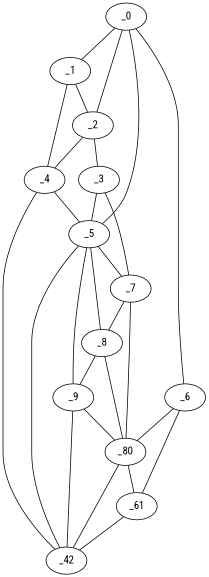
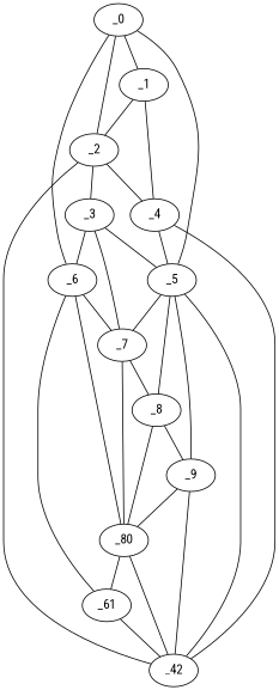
  graph {
    fontname="Roboto Condensed"
    node [fontname="Roboto Condensed" x=83]
    edge [fontname="Roboto Condensed" valence=2]
    _0 [x=47 y=39]
    _1 [x=71 y=16]
    _2 [x=73 y=10]
    _5 [y=79]
    _6 [y=97]
    _4 [x=82 y=38]
    _3 [x=79 y=89]
    n8 [label=_42 x=99 y=65]
    _7 [x=89 y=85]
    _8 [x=94 y=84]
    _9 [x=96 y=73]
    n12 [label=_80 x=96 y=94]
    n13 [label=_61 x=98 y=116]
    _0 -- _1
    _0 -- _2 [valence=1]
    _0 -- _5
    _0 -- _6 [valence=1]
    _1 -- _2 [valence=1]
    _1 -- _4
    _2 -- _4
    _2 -- _3
+   _2 -- n8 [valence=1]
    _5 -- n8 [valence=1]
    _5 -- _7
    _5 -- _8
    _5 -- _9
+   _6 -- _7
    _6 -- n12
    _6 -- n13 [valence=1]
    _4 -- _5
    _4 -- n8 [valence=1]
    _3 -- _5
+   _3 -- _6
    _3 -- _7
    _7 -- _8 [valence=1]
    _7 -- n12
    _8 -- _9 [valence=1]
    _8 -- n12
    _9 -- n8
    _9 -- n12 [valence=1]
    n12 -- n8 [valence=1]
    n12 -- n13
    n13 -- n8 [valence=1]
  }
